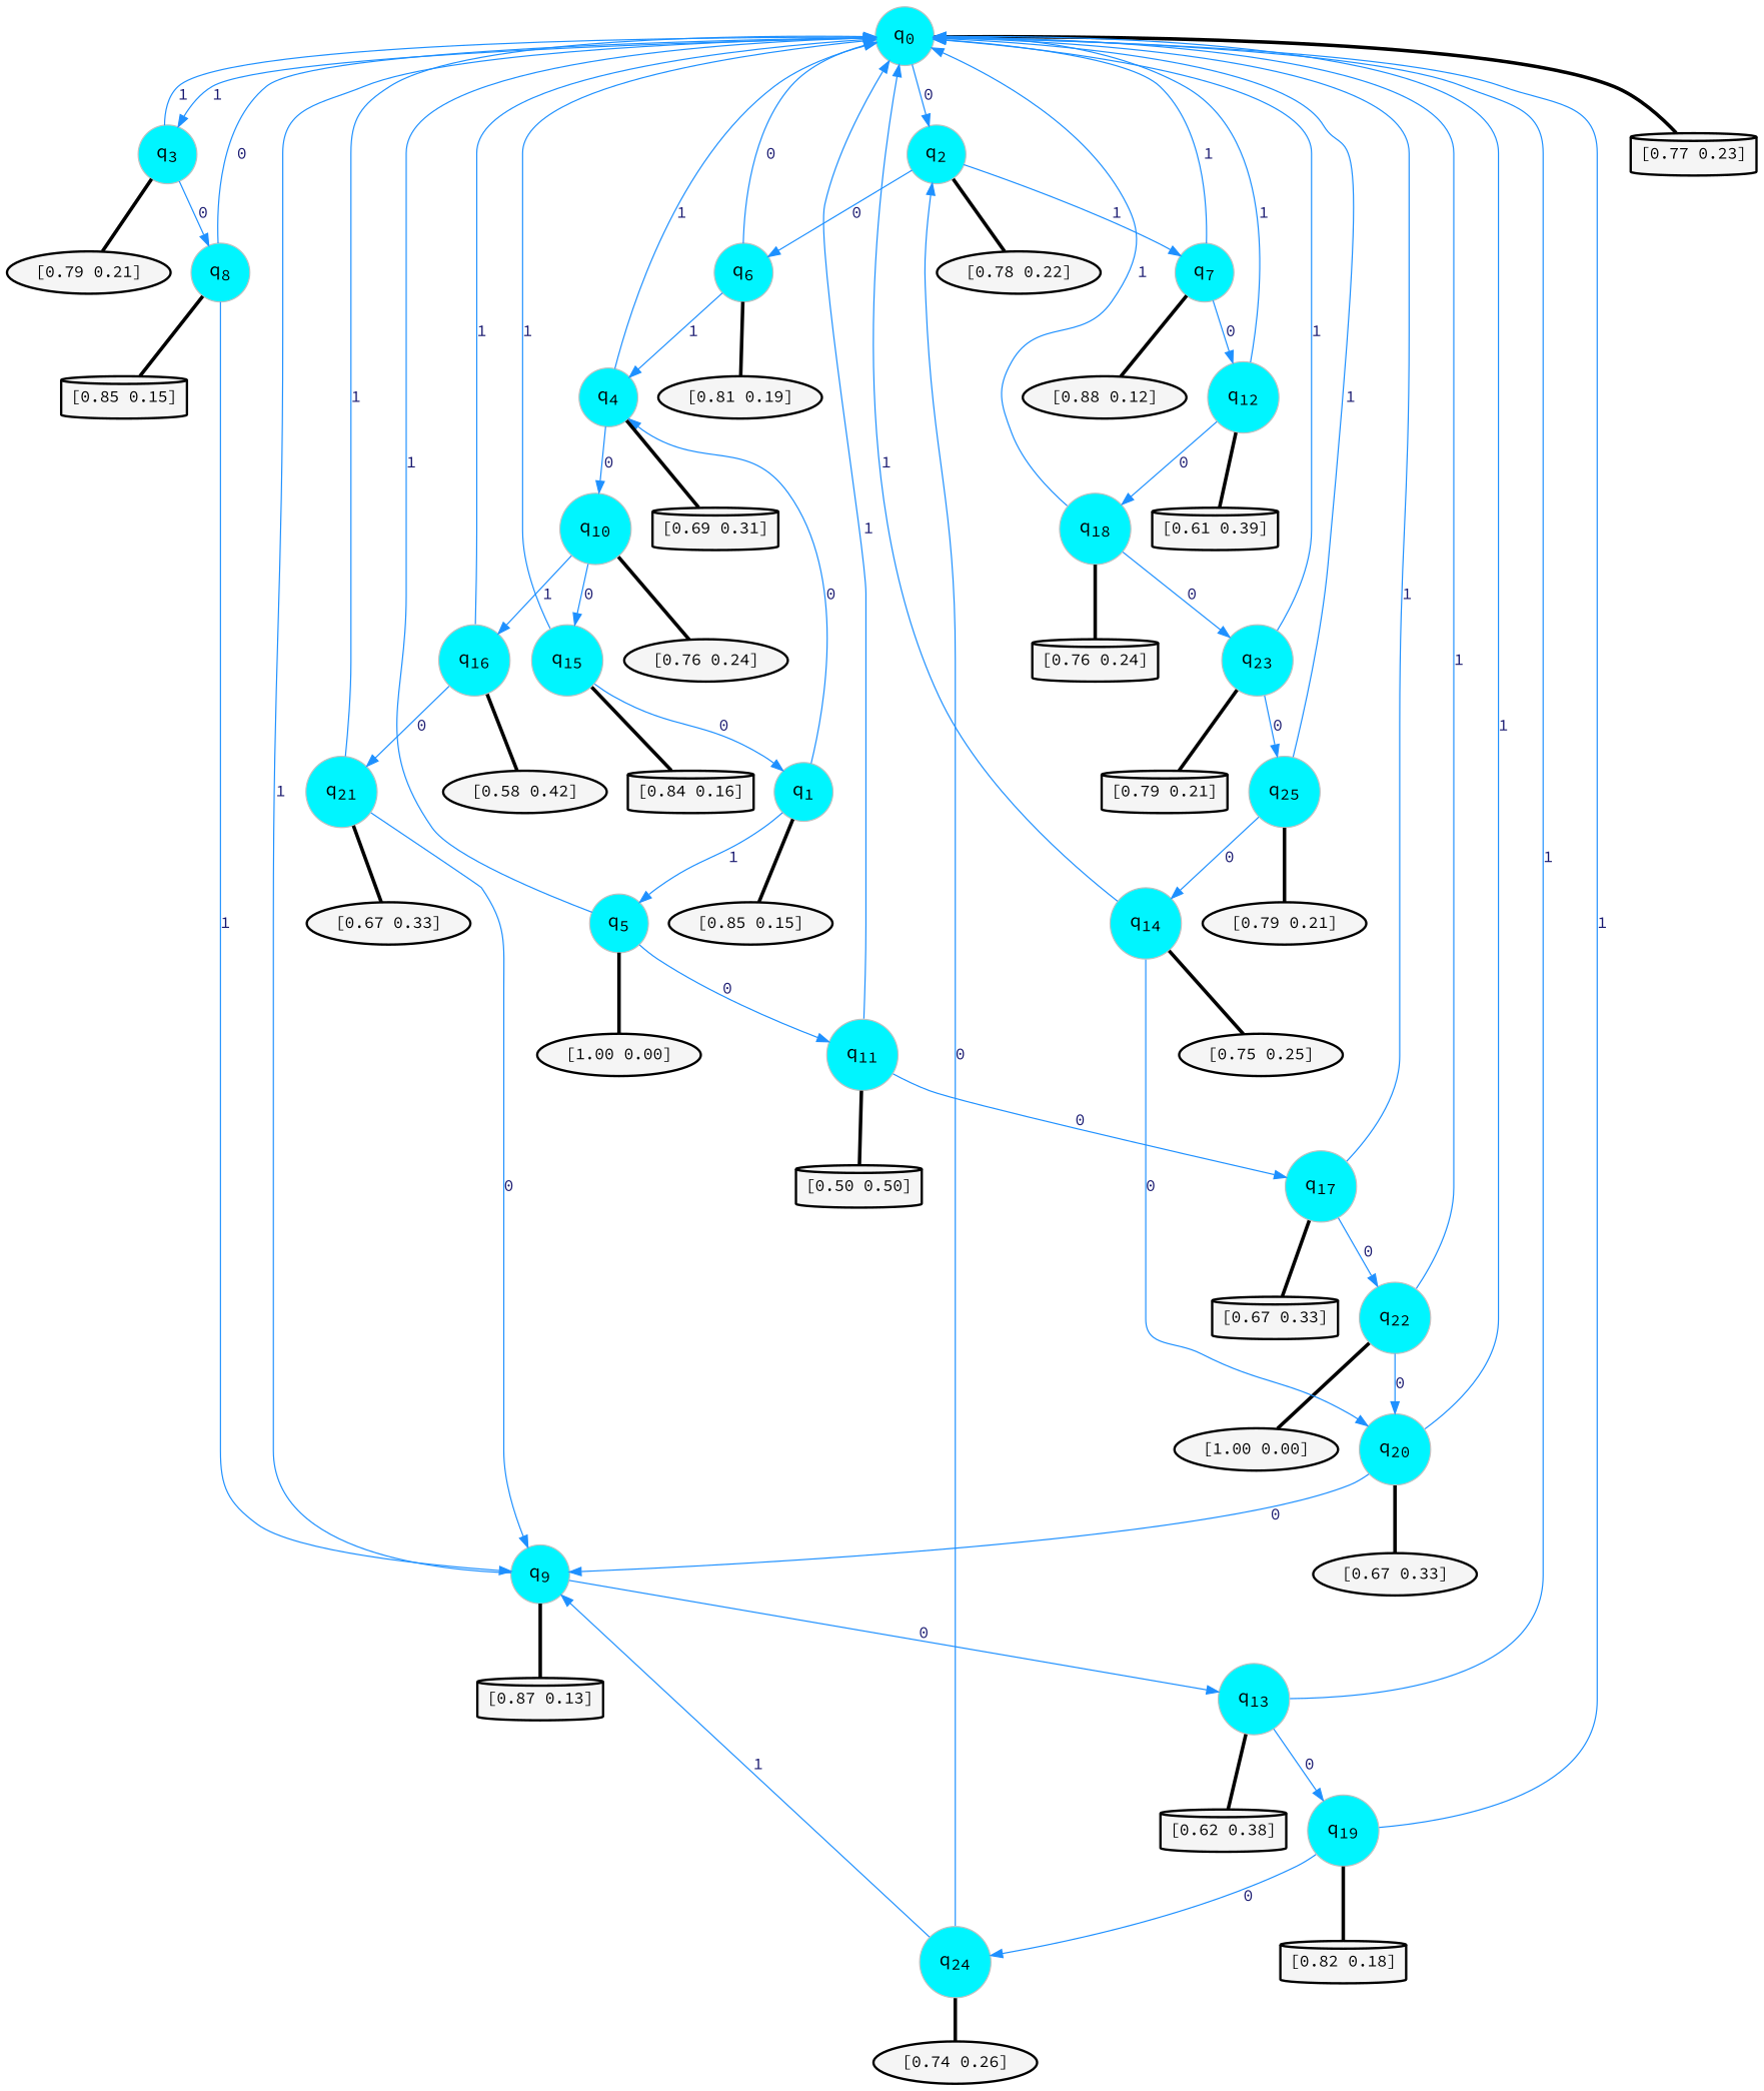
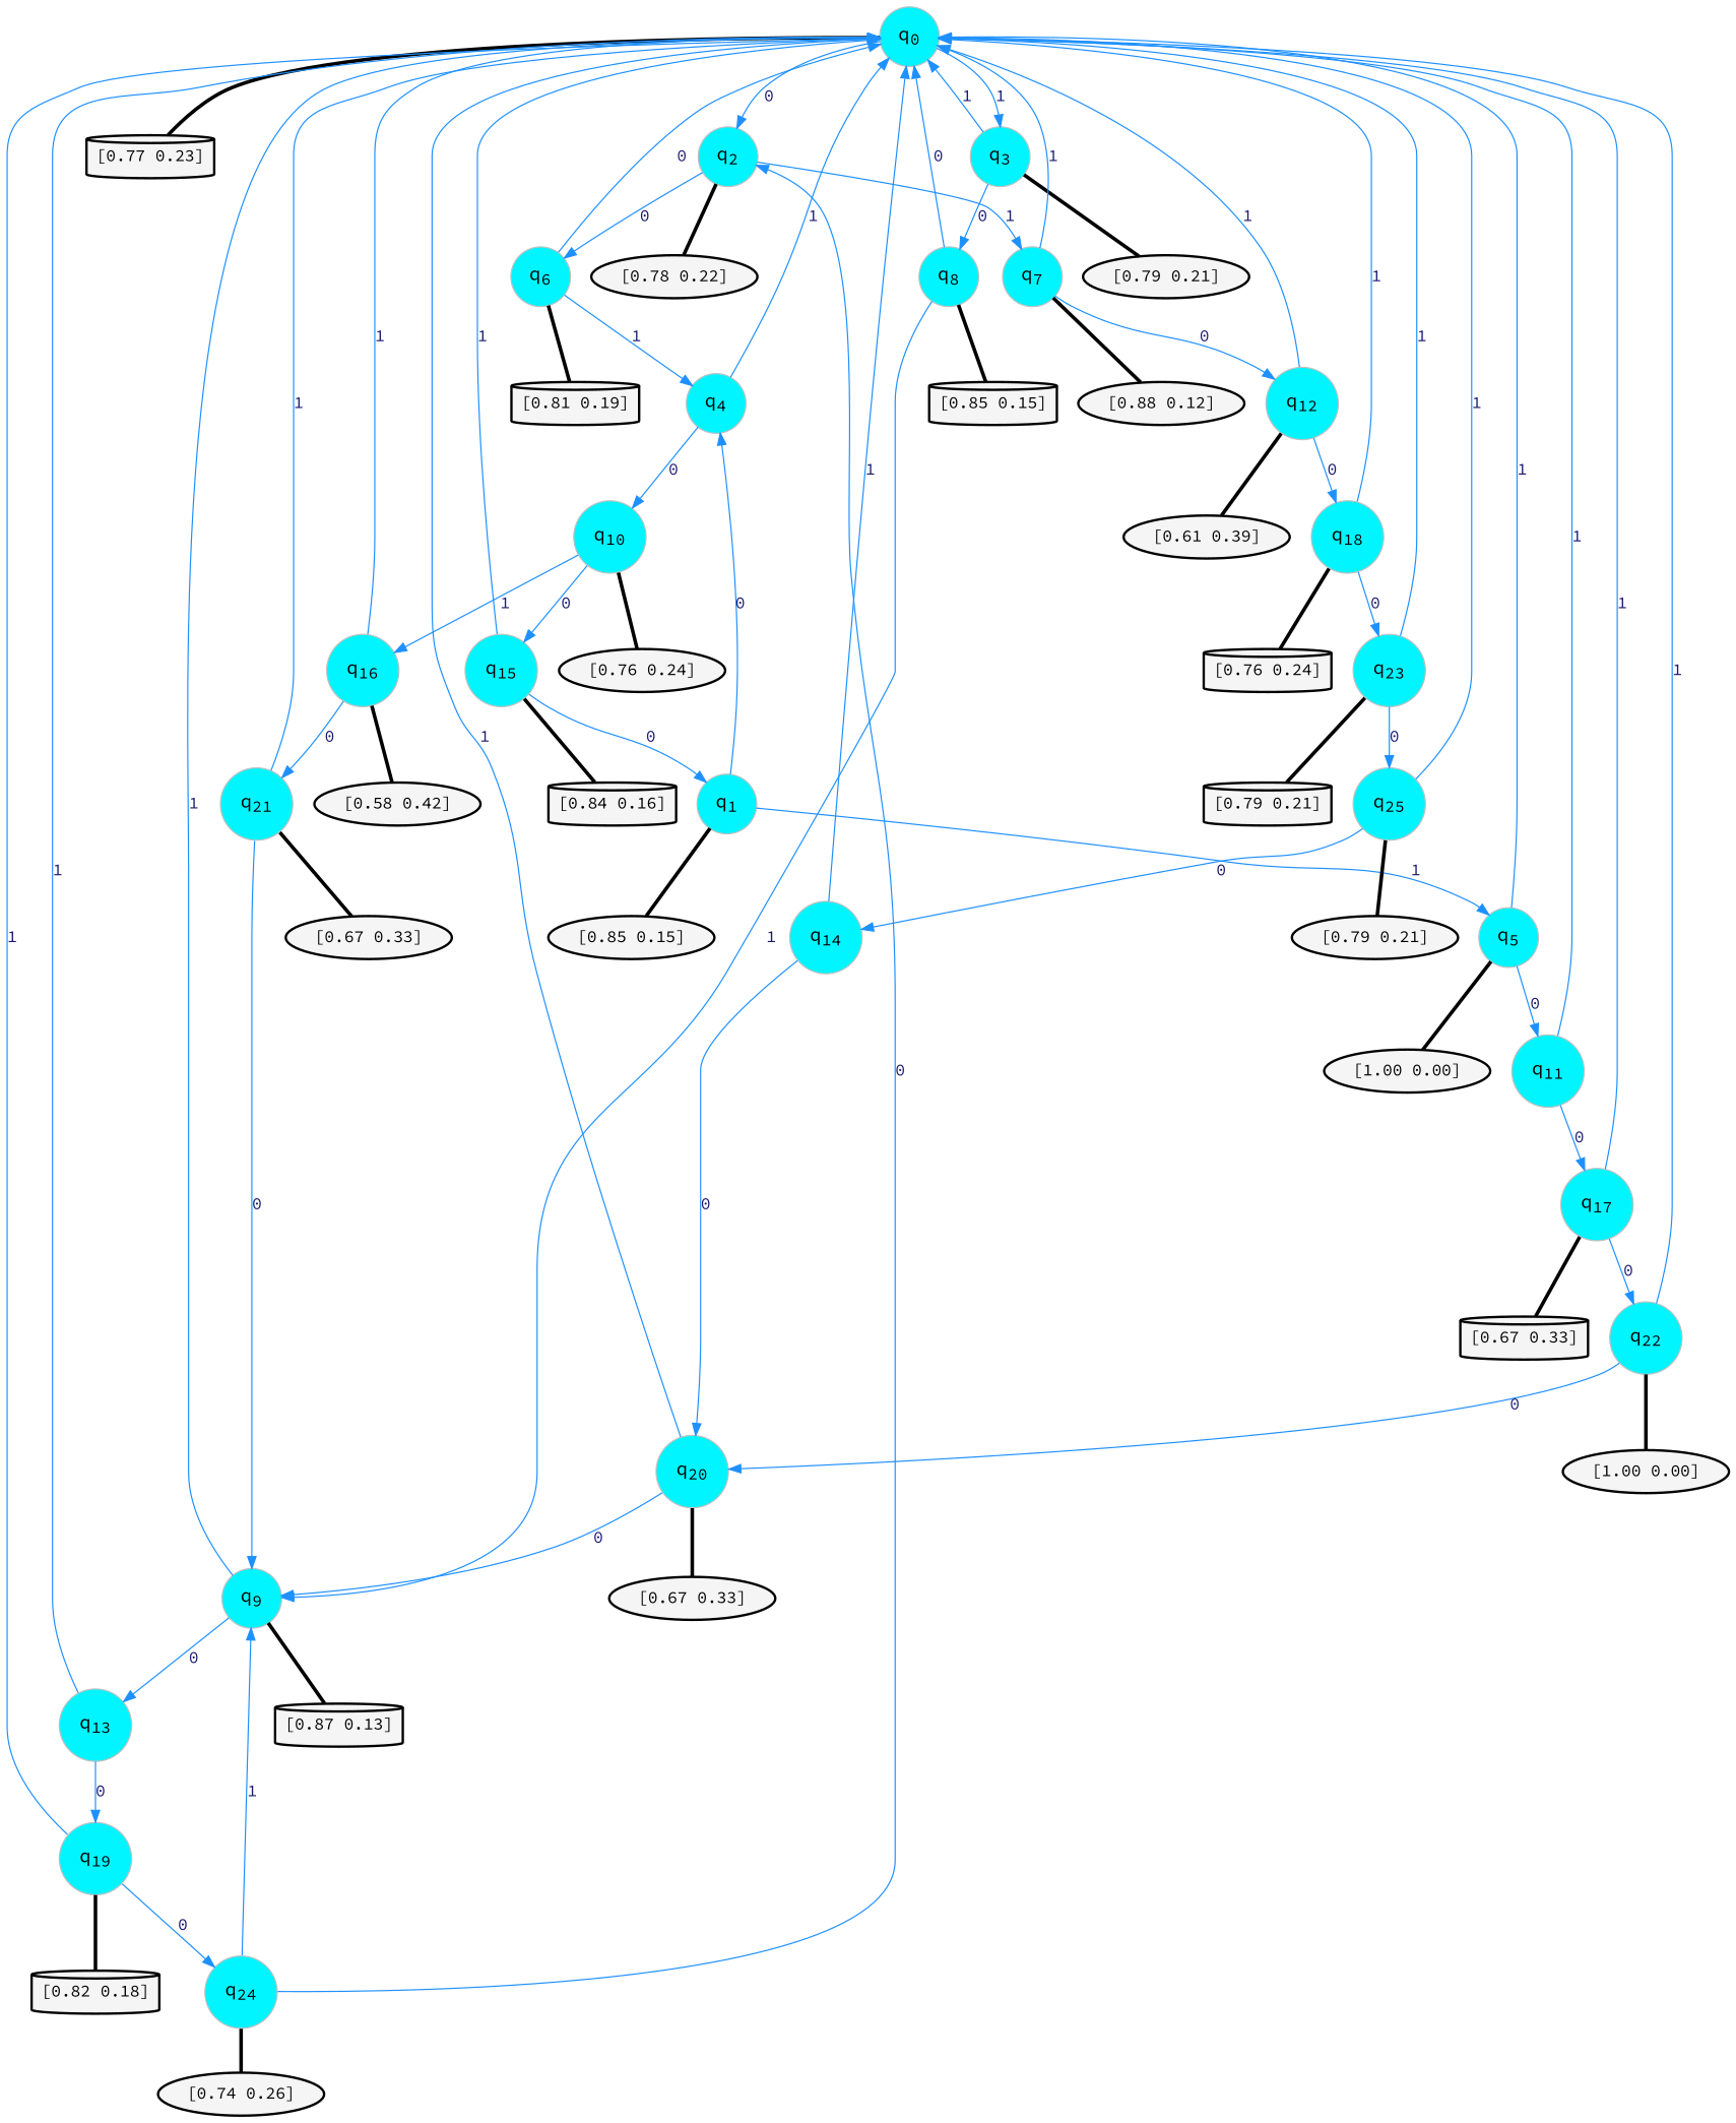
  digraph {
    fontname="Source Code Pro"
    rankdir=TD
    node [color=gray fillcolor=turquoise1 fontcolor=black fontname="Source Code Pro" fontsize=16 fontweight=bold shape=circle style=filled]
    edge [arrowsize=1 color=dodgerblue1 fontcolor=midnightblue fontname="Source Code Pro" fontweight=bold penwidth=1 style=solid weight=20]
    n1 [label=<q<SUB>0</SUB>>]
    n2 [label=<q<SUB>2</SUB>>]
    n3 [label=<q<SUB>3</SUB>>]
    n4 [color=black fillcolor=whitesmoke fontsize=14 label="[0.77 0.23]" penwidth=2 shape=cylinder]
    n5 [label=<q<SUB>6</SUB>>]
    n6 [label=<q<SUB>7</SUB>>]
    n7 [color=black fillcolor=whitesmoke fontsize=14 label="[0.78 0.22]" penwidth=2 shape=ellipse]
    n8 [label=<q<SUB>8</SUB>>]
    n9 [color=black fillcolor=whitesmoke fontsize=14 label="[0.79 0.21]" penwidth=2 shape=ellipse]
    n10 [label=<q<SUB>1</SUB>>]
    n11 [label=<q<SUB>4</SUB>>]
    n12 [label=<q<SUB>5</SUB>>]
    n13 [color=black fillcolor=whitesmoke fontsize=14 label="[0.85 0.15]" penwidth=2 shape=ellipse]
    n14 [label=<q<SUB>10</SUB>>]
-   n15 [color=black fillcolor=whitesmoke fontsize=14 label="[0.69 0.31]" penwidth=2 shape=cylinder]
    n16 [label=<q<SUB>11</SUB>>]
    n17 [color=black fillcolor=whitesmoke fontsize=14 label="[1.00 0.00]" penwidth=2 shape=ellipse]
-   n18 [color=black fillcolor=whitesmoke fontsize=14 label="[0.81 0.19]" penwidth=2 shape=ellipse]
+   n18 [color=black fillcolor=whitesmoke fontsize=14 label="[0.81 0.19]" penwidth=2 shape=cylinder]
    n19 [label=<q<SUB>12</SUB>>]
    n20 [color=black fillcolor=whitesmoke fontsize=14 label="[0.88 0.12]" penwidth=2 shape=ellipse]
    n21 [label=<q<SUB>9</SUB>>]
    n22 [color=black fillcolor=whitesmoke fontsize=14 label="[0.85 0.15]" penwidth=2 shape=cylinder]
    n23 [label=<q<SUB>15</SUB>>]
    n24 [label=<q<SUB>16</SUB>>]
    n25 [color=black fillcolor=whitesmoke fontsize=14 label="[0.76 0.24]" penwidth=2 shape=ellipse]
    n26 [label=<q<SUB>17</SUB>>]
-   n27 [color=black fillcolor=whitesmoke fontsize=14 label="[0.50 0.50]" penwidth=2 shape=cylinder]
    n28 [label=<q<SUB>18</SUB>>]
-   n29 [color=black fillcolor=whitesmoke fontsize=14 label="[0.61 0.39]" penwidth=2 shape=cylinder]
+   n29 [color=black fillcolor=whitesmoke fontsize=14 label="[0.61 0.39]" penwidth=2 shape=ellipse]
    n30 [label=<q<SUB>13</SUB>>]
    n31 [color=black fillcolor=whitesmoke fontsize=14 label="[0.87 0.13]" penwidth=2 shape=cylinder]
    n32 [label=<q<SUB>19</SUB>>]
-   n33 [color=black fillcolor=whitesmoke fontsize=14 label="[0.62 0.38]" penwidth=2 shape=cylinder]
    n34 [color=black fillcolor=whitesmoke fontsize=14 label="[0.84 0.16]" penwidth=2 shape=cylinder]
    n35 [label=<q<SUB>21</SUB>>]
    n36 [color=black fillcolor=whitesmoke fontsize=14 label="[0.58 0.42]" penwidth=2 shape=ellipse]
    n37 [label=<q<SUB>22</SUB>>]
    n38 [color=black fillcolor=whitesmoke fontsize=14 label="[0.67 0.33]" penwidth=2 shape=cylinder]
    n39 [label=<q<SUB>23</SUB>>]
    n40 [color=black fillcolor=whitesmoke fontsize=14 label="[0.76 0.24]" penwidth=2 shape=cylinder]
    n41 [label=<q<SUB>24</SUB>>]
    n42 [color=black fillcolor=whitesmoke fontsize=14 label="[0.82 0.18]" penwidth=2 shape=cylinder]
    n43 [label=<q<SUB>14</SUB>>]
    n44 [label=<q<SUB>20</SUB>>]
-   n45 [color=black fillcolor=whitesmoke fontsize=14 label="[0.75 0.25]" penwidth=2 shape=ellipse]
    n46 [color=black fillcolor=whitesmoke fontsize=14 label="[0.67 0.33]" penwidth=2 shape=ellipse]
    n47 [color=black fillcolor=whitesmoke fontsize=14 label="[0.67 0.33]" penwidth=2 shape=ellipse]
    n48 [color=black fillcolor=whitesmoke fontsize=14 label="[1.00 0.00]" penwidth=2 shape=ellipse]
    n49 [label=<q<SUB>25</SUB>>]
    n50 [color=black fillcolor=whitesmoke fontsize=14 label="[0.79 0.21]" penwidth=2 shape=cylinder]
    n51 [color=black fillcolor=whitesmoke fontsize=14 label="[0.74 0.26]" penwidth=2 shape=ellipse]
    n52 [color=black fillcolor=whitesmoke fontsize=14 label="[0.79 0.21]" penwidth=2 shape=ellipse]
    n1 -> n2 [label=0]
    n1 -> n3 [label=1]
    n1 -> n4 [arrowhead=none color=black penwidth=3]
    n2 -> n5 [label=0]
    n2 -> n6 [label=1]
    n2 -> n7 [arrowhead=none color=black penwidth=3]
    n3 -> n1 [label=1]
    n3 -> n8 [label=0]
    n3 -> n9 [arrowhead=none color=black penwidth=3]
    n5 -> n1 [label=0]
    n5 -> n11 [label=1]
    n5 -> n18 [arrowhead=none color=black penwidth=3]
    n6 -> n1 [label=1]
    n6 -> n19 [label=0]
    n6 -> n20 [arrowhead=none color=black penwidth=3]
    n8 -> n1 [label=0]
    n8 -> n21 [label=1]
    n8 -> n22 [arrowhead=none color=black penwidth=3]
    n10 -> n11 [label=0]
    n10 -> n12 [label=1]
    n10 -> n13 [arrowhead=none color=black penwidth=3]
    n11 -> n1 [label=1]
    n11 -> n14 [label=0]
-   n11 -> n15 [arrowhead=none color=black penwidth=3]
    n12 -> n1 [label=1]
    n12 -> n16 [label=0]
    n12 -> n17 [arrowhead=none color=black penwidth=3]
    n14 -> n23 [label=0]
    n14 -> n24 [label=1]
    n14 -> n25 [arrowhead=none color=black penwidth=3]
    n16 -> n1 [label=1]
    n16 -> n26 [label=0]
-   n16 -> n27 [arrowhead=none color=black penwidth=3]
    n19 -> n1 [label=1]
    n19 -> n28 [label=0]
    n19 -> n29 [arrowhead=none color=black penwidth=3]
    n21 -> n1 [label=1]
    n21 -> n30 [label=0]
    n21 -> n31 [arrowhead=none color=black penwidth=3]
    n23 -> n1 [label=1]
    n23 -> n10 [label=0]
    n23 -> n34 [arrowhead=none color=black penwidth=3]
    n24 -> n1 [label=1]
    n24 -> n35 [label=0]
    n24 -> n36 [arrowhead=none color=black penwidth=3]
    n26 -> n1 [label=1]
    n26 -> n37 [label=0]
    n26 -> n38 [arrowhead=none color=black penwidth=3]
    n28 -> n1 [label=1]
    n28 -> n39 [label=0]
    n28 -> n40 [arrowhead=none color=black penwidth=3]
    n30 -> n1 [label=1]
    n30 -> n32 [label=0]
-   n30 -> n33 [arrowhead=none color=black penwidth=3]
    n32 -> n1 [label=1]
    n32 -> n41 [label=0]
    n32 -> n42 [arrowhead=none color=black penwidth=3]
    n35 -> n1 [label=1]
    n35 -> n21 [label=0]
    n35 -> n47 [arrowhead=none color=black penwidth=3]
    n37 -> n1 [label=1]
    n37 -> n44 [label=0]
    n37 -> n48 [arrowhead=none color=black penwidth=3]
    n39 -> n1 [label=1]
    n39 -> n49 [label=0]
    n39 -> n50 [arrowhead=none color=black penwidth=3]
    n41 -> n2 [label=0]
    n41 -> n21 [label=1]
    n41 -> n51 [arrowhead=none color=black penwidth=3]
    n43 -> n1 [label=1]
    n43 -> n44 [label=0]
-   n43 -> n45 [arrowhead=none color=black penwidth=3]
    n44 -> n1 [label=1]
    n44 -> n21 [label=0]
    n44 -> n46 [arrowhead=none color=black penwidth=3]
    n49 -> n1 [label=1]
    n49 -> n43 [label=0]
    n49 -> n52 [arrowhead=none color=black penwidth=3]
  }
